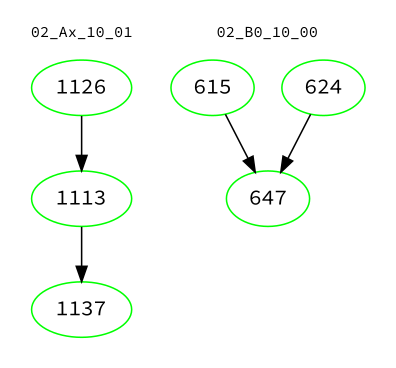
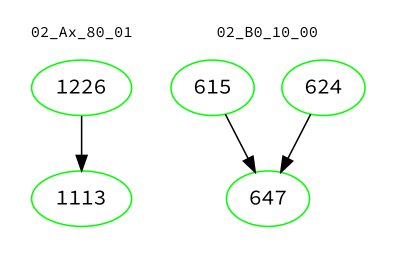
  digraph {
    fontname="Source Code Pro"
    node [color=green fontname="Source Code Pro"]
    edge [color=black fontname="Source Code Pro"]
-   n1 [label=1126]
+   n1 [label=1226]
    n2 [label=1113]
-   n3 [label=1137]
    n4 [label=624]
    n5 [label=615]
    n6 [label=647]
    subgraph cluster_1 {
      color=white
      fontsize=10
-     label="02_Ax_10_01"
+     label="02_Ax_80_01"
      n1
      n2
-     n3
    }
    subgraph cluster_2 {
      color=white
      fontsize=10
      label="02_B0_10_00"
      n4
      n5
      n6
    }
    n1 -> n2
-   n2 -> n3
    n4 -> n6
    n5 -> n6
  }
